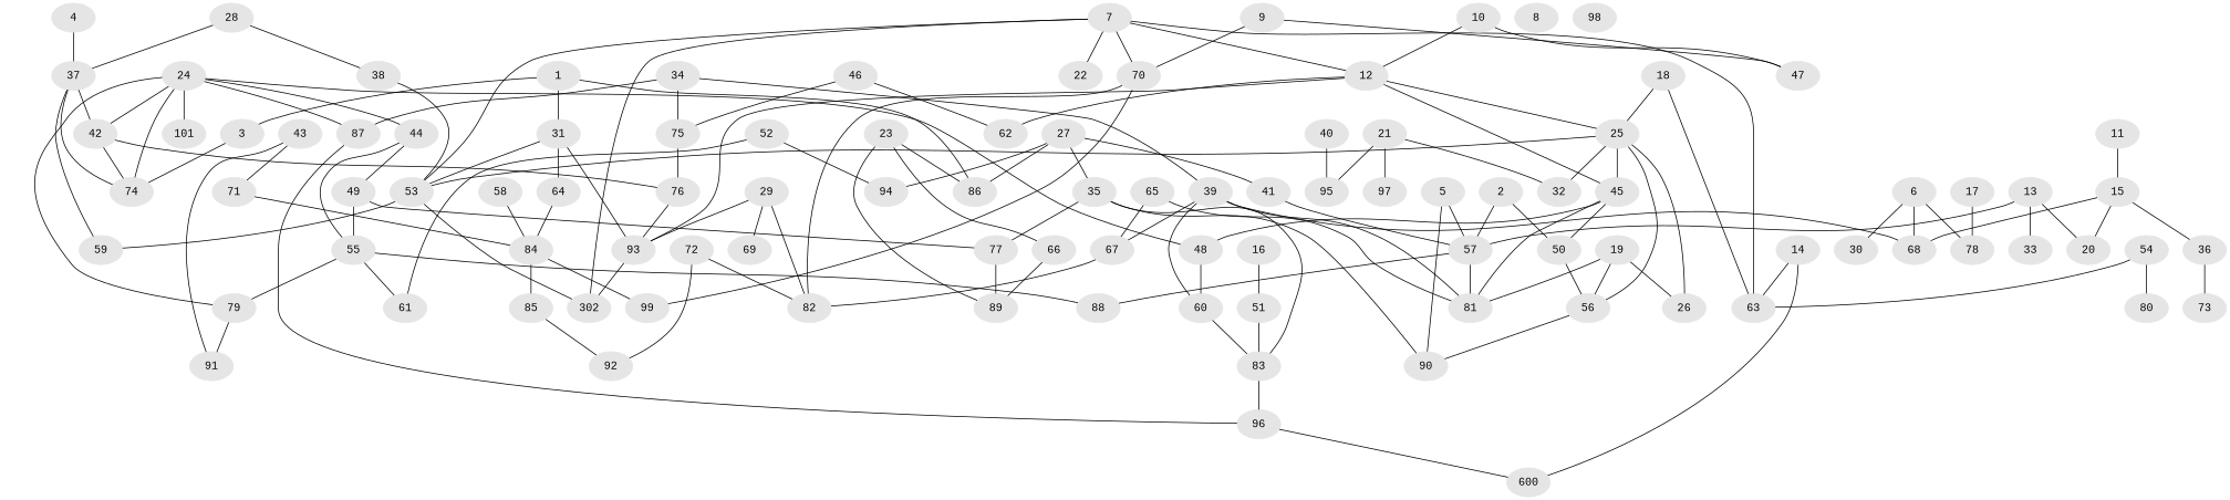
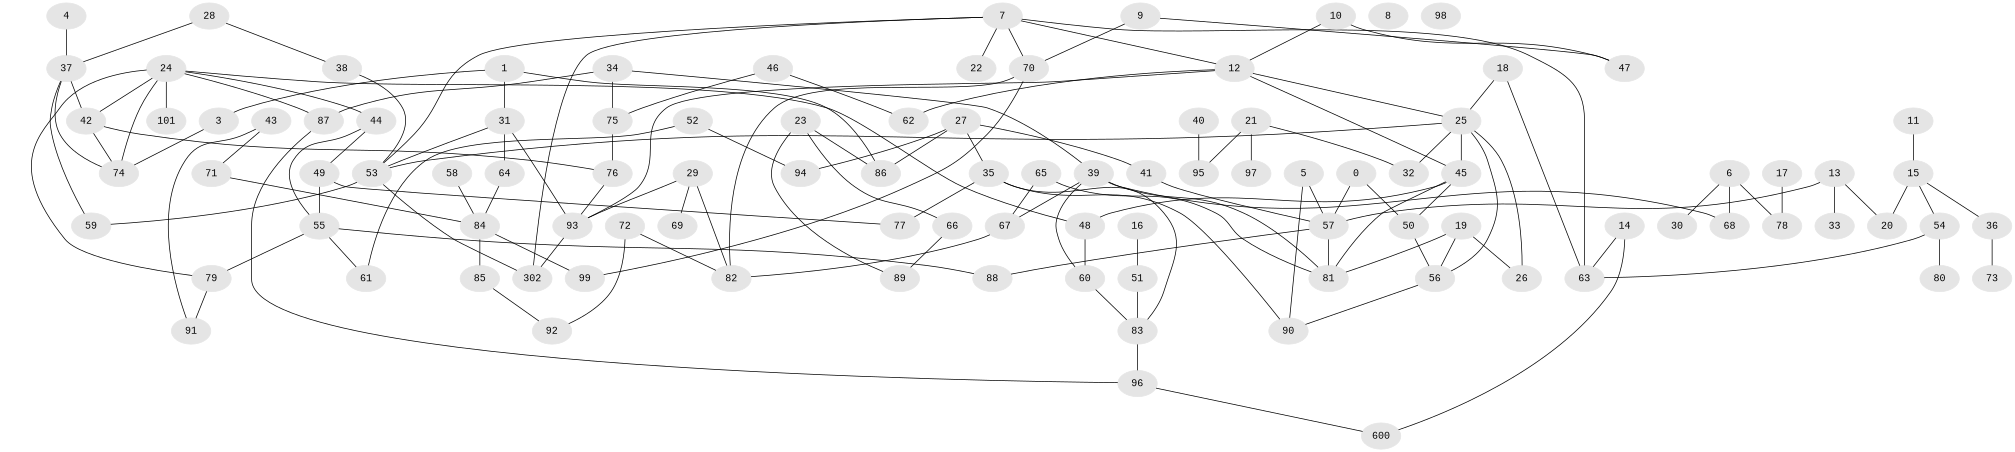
  graph {
    fontname="Liberation Mono"
    node [color=gray90 fontname="Liberation Mono" style=filled]
    edge [fontname="Liberation Mono"]
    1
    3
    31
    86
    74
    53
    93
    64
-   2
+   2 [label=0]
    50
    57
    56
    81
    88
    4
    37
    42
    59
    5
    90
    6
    30
    68
    78
    7
    12
    22
    63
    70
    n30 [label=302]
    25
    45
    62
    82
    99
    8
    9
    47
    10
    11
    15
    20
    36
    54
    26
    32
    48
    13
    33
    14
    n51 [label=600]
    73
    80
    16
    51
    83
    17
    18
    19
    21
    95
    97
    23
    66
    89
    24
    44
    79
    87
    101
    76
    49
    55
    60
    91
    96
    27
    35
    41
    94
    77
    28
    38
    29
    69
    84
    34
    39
    75
    67
    40
    43
    71
    61
    46
    52
    58
    85
    65
    72
    92
    98
    1 -- 3
    1 -- 31
    1 -- 86
    3 -- 74
    31 -- 53
    31 -- 93
    31 -- 64
    53 -- 59
    53 -- n30
    93 -- n30
    64 -- 84
    2 -- 50
    2 -- 57
    50 -- 56
    57 -- 81
    57 -- 88
    56 -- 90
    4 -- 37
    37 -- 74
    37 -- 42
    37 -- 59
    42 -- 74
    42 -- 76
    5 -- 57
    5 -- 90
    6 -- 30
    6 -- 68
    6 -- 78
    7 -- 53
    7 -- 12
    7 -- 22
    7 -- 63
    7 -- 70
    7 -- n30
    12 -- 93
    12 -- 25
    12 -- 45
    12 -- 62
    70 -- 82
    70 -- 99
    25 -- 53
    25 -- 56
    25 -- 45
    25 -- 26
    25 -- 32
    45 -- 50
    45 -- 81
    45 -- 48
    9 -- 70
    9 -- 47
    10 -- 12
    10 -- 47
    11 -- 15
    15 -- 20
    15 -- 36
-   15 -- 68
+   15 -- 54
    36 -- 73
    54 -- 63
    54 -- 80
    48 -- 60
    13 -- 57
    13 -- 20
    13 -- 33
    14 -- 63
    14 -- n51
    16 -- 51
    51 -- 83
    83 -- 96
    17 -- 78
    18 -- 63
    18 -- 25
    19 -- 56
    19 -- 81
    19 -- 26
    21 -- 32
    21 -- 95
    21 -- 97
    23 -- 86
    23 -- 66
    23 -- 89
    66 -- 89
    24 -- 74
    24 -- 42
    24 -- 48
    24 -- 44
    24 -- 79
    24 -- 87
    24 -- 101
    44 -- 49
    44 -- 55
    79 -- 91
    87 -- 96
    76 -- 93
    49 -- 55
    49 -- 77
    55 -- 88
    55 -- 79
    55 -- 61
    60 -- 83
    96 -- n51
    27 -- 86
    27 -- 35
    27 -- 41
    27 -- 94
    35 -- 90
    35 -- 83
    35 -- 77
    41 -- 57
-   77 -- 89
    28 -- 37
    28 -- 38
    38 -- 53
    29 -- 93
    29 -- 82
    29 -- 69
    84 -- 99
    84 -- 85
    34 -- 87
    34 -- 39
    34 -- 75
    39 -- 81
    39 -- 68
    39 -- 60
    39 -- 67
    75 -- 76
    67 -- 82
    40 -- 95
    43 -- 91
    43 -- 71
    71 -- 84
    46 -- 62
    46 -- 75
    52 -- 94
    52 -- 61
    58 -- 84
    85 -- 92
    65 -- 81
    65 -- 67
    72 -- 82
    72 -- 92
  }
